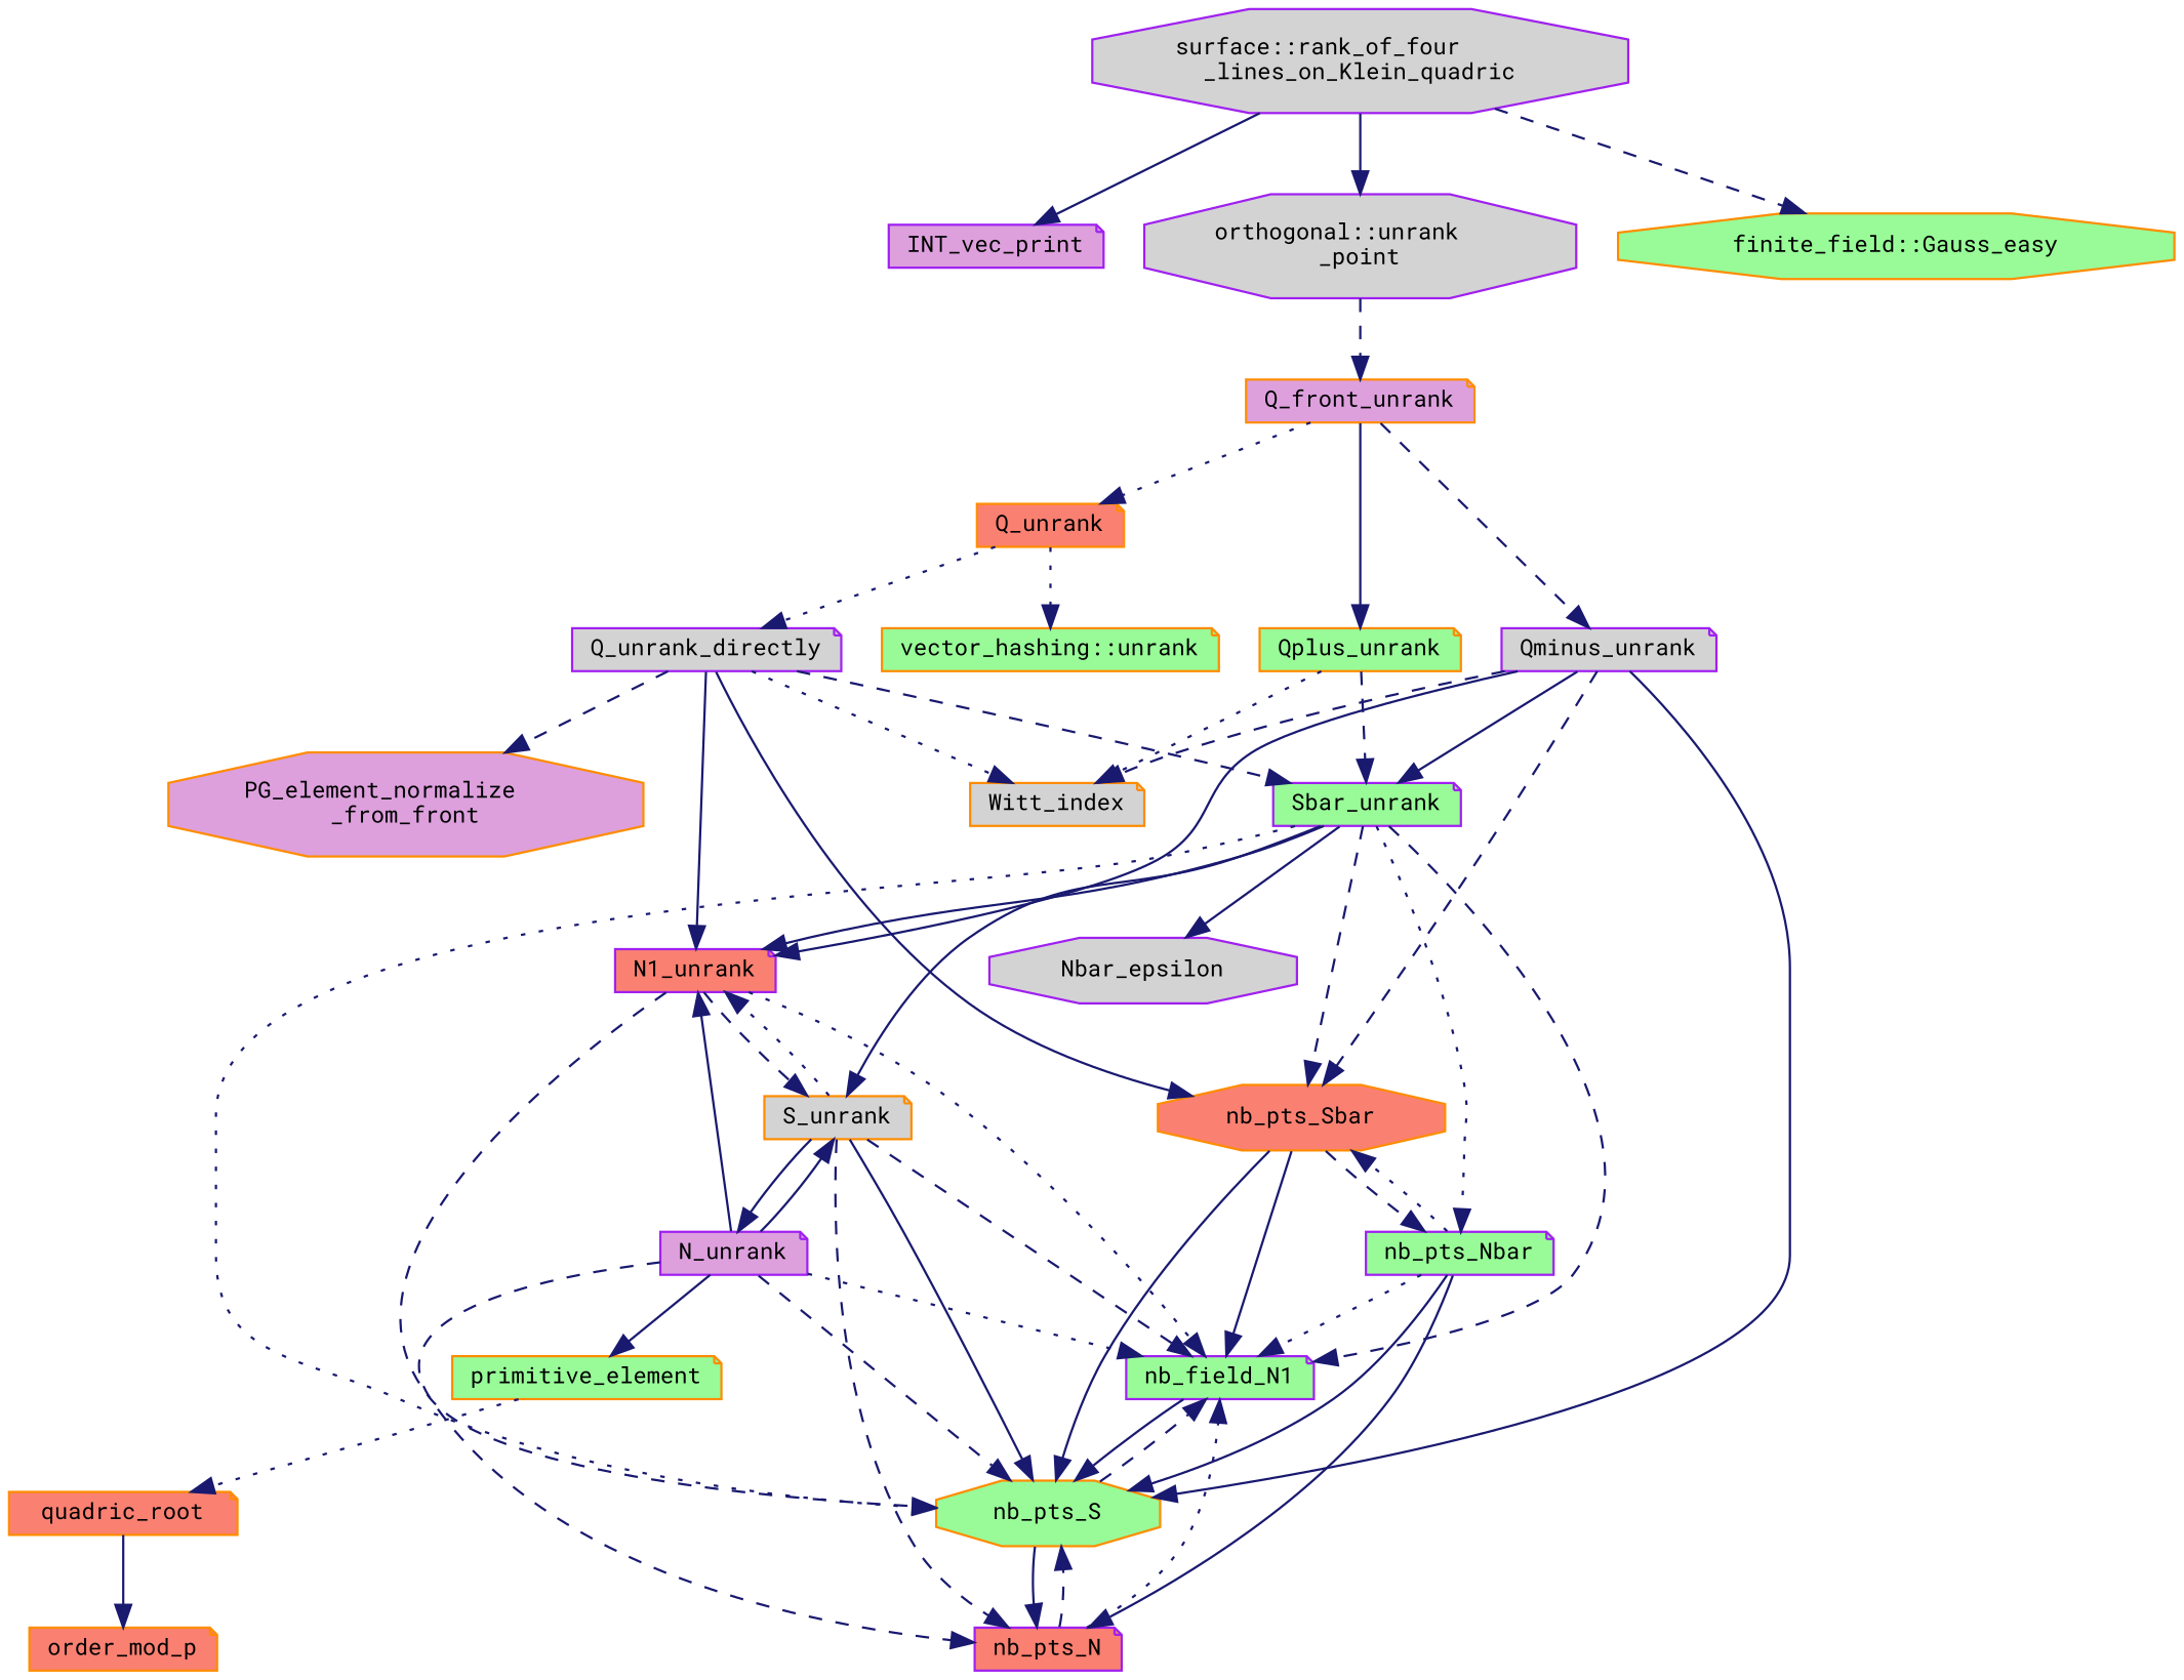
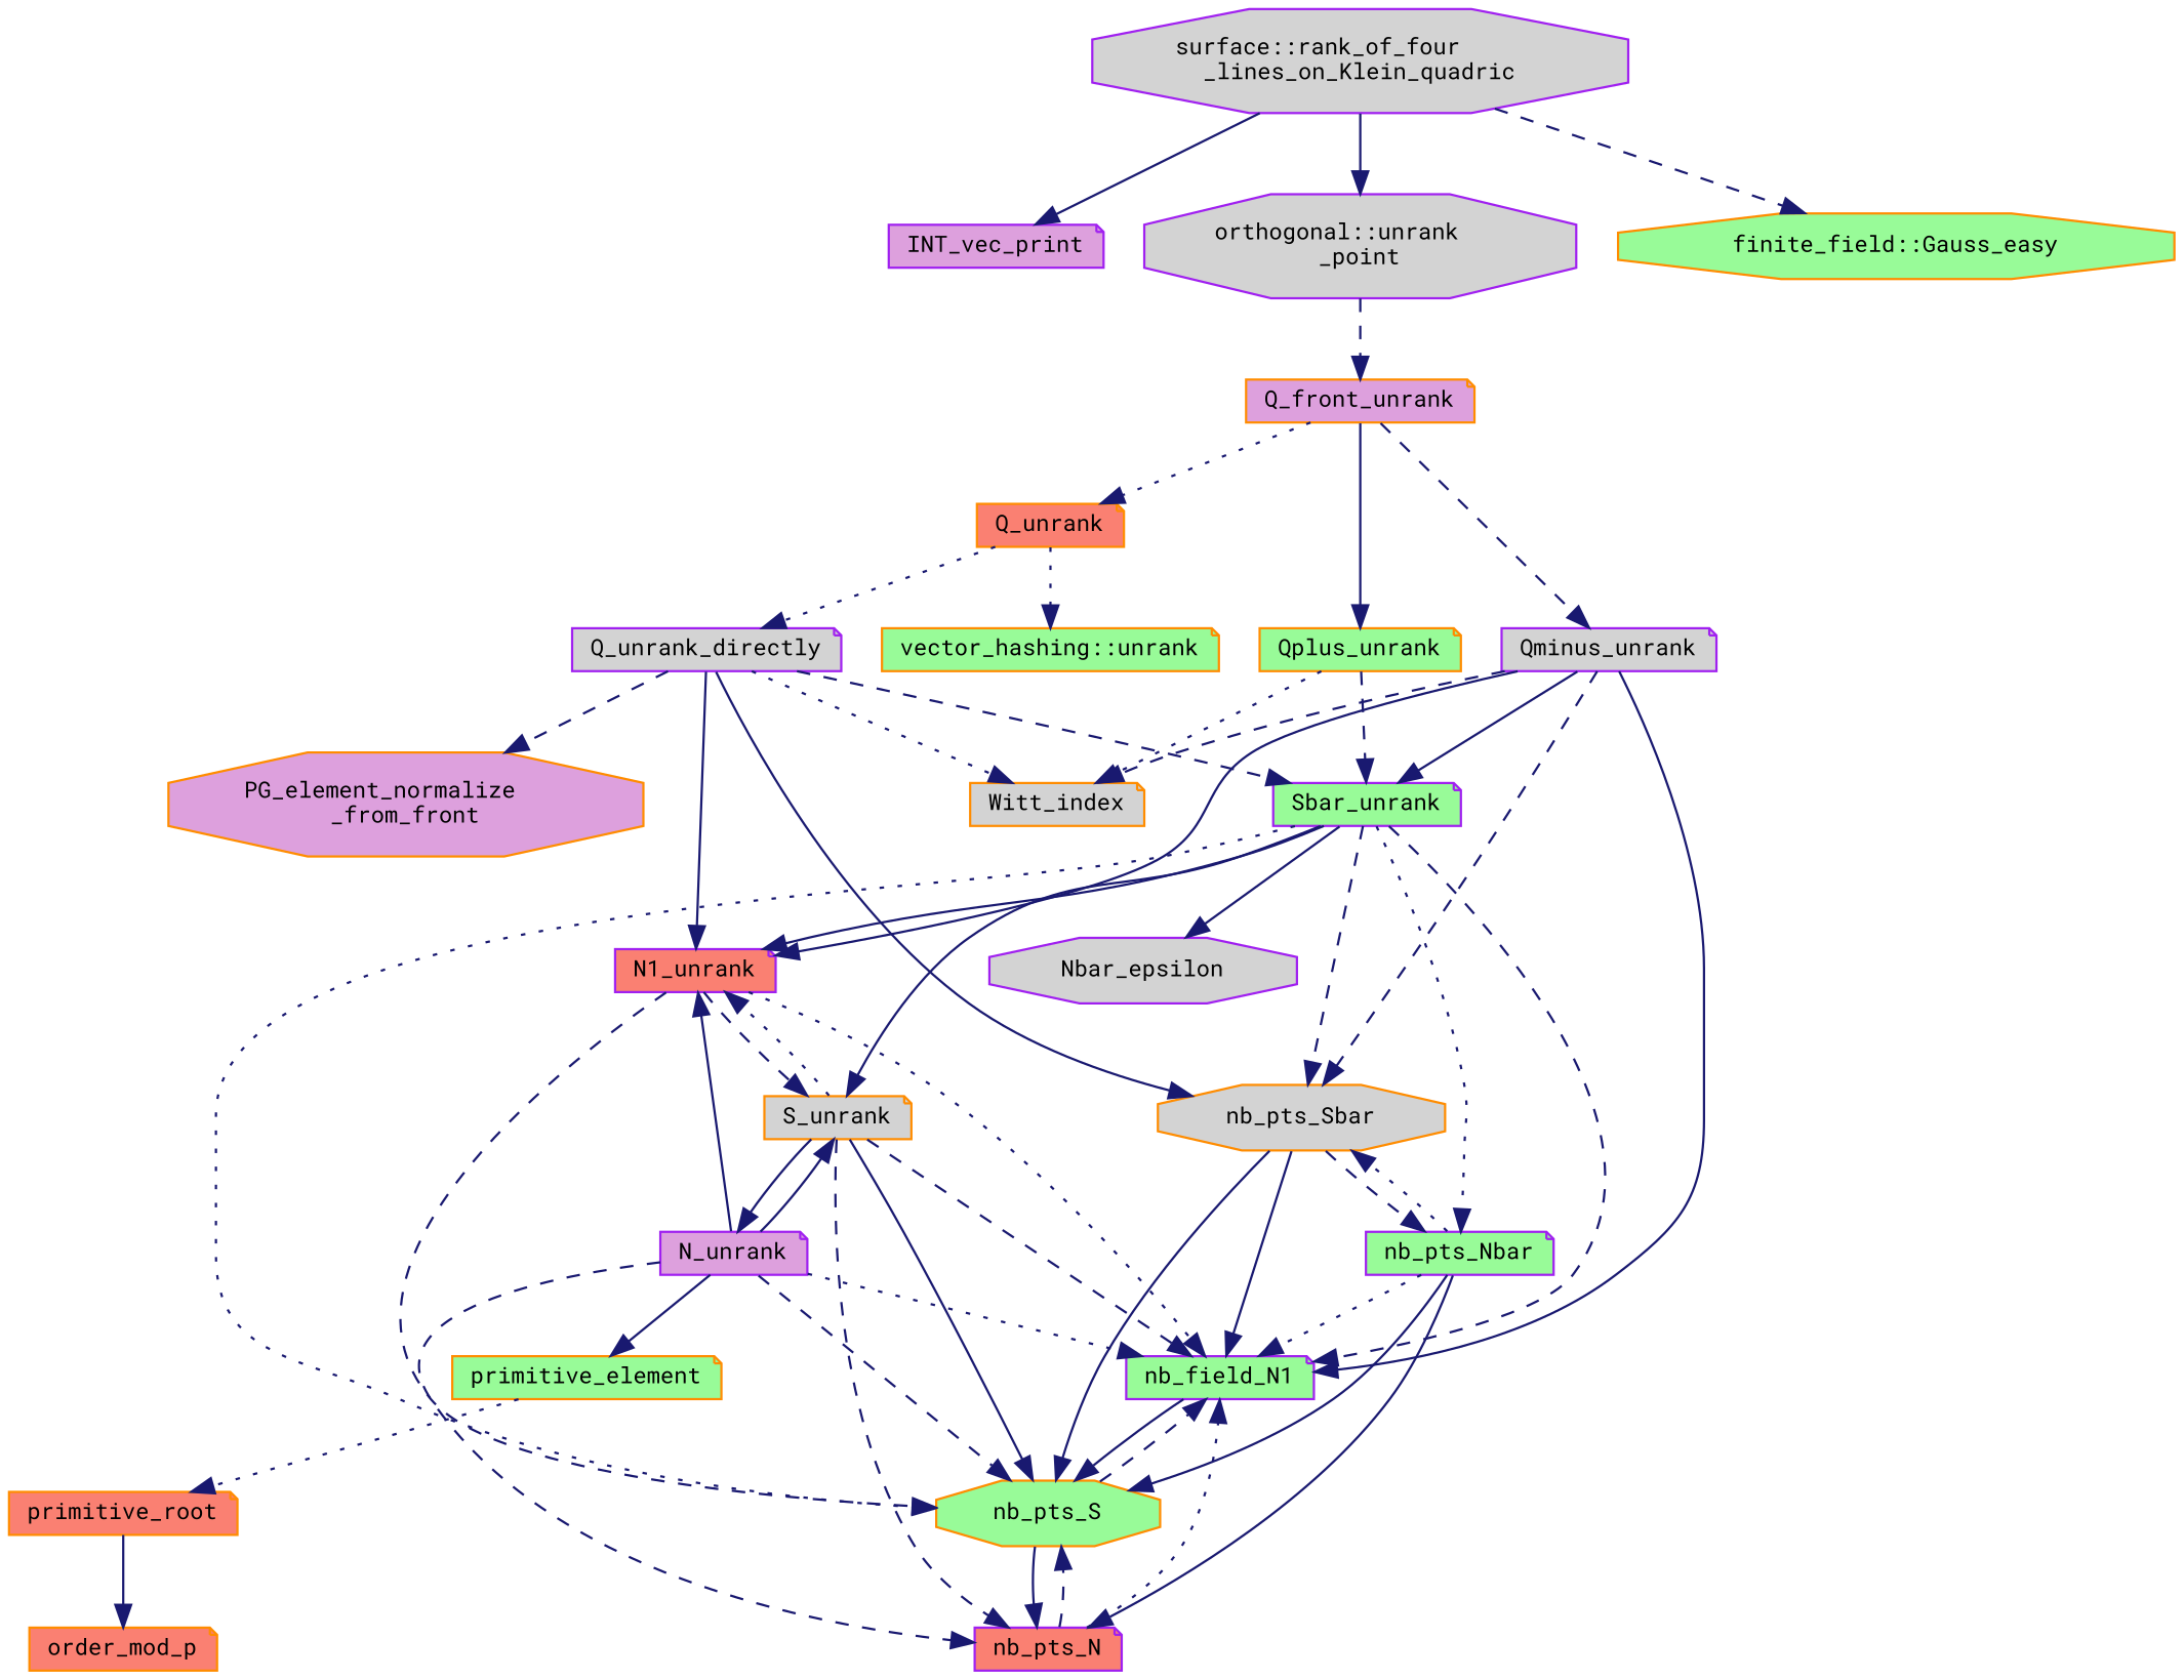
  digraph {
    fontname="Roboto Mono"
    rankdir=TB
    node [color=darkorange fillcolor=lightgrey fontname="Roboto Mono" fontsize=10 shape=note style=filled]
    edge [color=midnightblue fontname="Roboto Mono" fontsize=10 labelfontname=Helvetica labelfontsize=10 style=solid]
    n1 [color=purple fontcolor=black height=0.2 label="surface::rank_of_four\l_lines_on_Klein_quadric" shape=octagon width=0.4]
    n2 [color=purple fillcolor=plum height=0.2 label=INT_vec_print width=0.4]
    n3 [color=purple height=0.2 label="orthogonal::unrank\l_point" shape=octagon width=0.4]
    n4 [fillcolor=palegreen height=0.2 label="finite_field::Gauss_easy" shape=octagon width=0.4]
    n5 [fillcolor=plum height=0.2 label=Q_front_unrank width=0.4]
    n6 [fillcolor=salmon height=0.2 label=Q_unrank width=0.4]
    n7 [fillcolor=palegreen height=0.2 label=Qplus_unrank width=0.4]
    n8 [color=purple height=0.2 label=Qminus_unrank width=0.4]
    n9 [fillcolor=palegreen height=0.2 label="vector_hashing::unrank" width=0.4]
    n10 [color=purple height=0.2 label=Q_unrank_directly width=0.4]
    n11 [height=0.2 label=Witt_index width=0.4]
    n12 [color=purple fillcolor=palegreen height=0.2 label=Sbar_unrank width=0.4]
-   n13 [fillcolor=salmon height=0.2 label=nb_pts_Sbar shape=octagon width=0.4]
+   n13 [height=0.2 label=nb_pts_Sbar shape=octagon width=0.4]
    n14 [color=purple fillcolor=salmon height=0.2 label=N1_unrank width=0.4]
    n15 [color=purple fillcolor=palegreen height=0.2 label=nb_field_N1 width=0.4]
    n16 [fillcolor=plum height=0.2 label="PG_element_normalize\l_from_front" shape=octagon width=0.4]
    n17 [fillcolor=palegreen height=0.2 label=nb_pts_S shape=octagon width=0.4]
    n18 [color=purple fillcolor=palegreen height=0.2 label=nb_pts_Nbar width=0.4]
    n19 [height=0.2 label=S_unrank width=0.4]
    n20 [color=purple height=0.2 label=Nbar_epsilon shape=octagon width=0.4]
    n21 [color=purple fillcolor=salmon height=0.2 label=nb_pts_N width=0.4]
    n22 [color=purple fillcolor=plum height=0.2 label=N_unrank width=0.4]
    n23 [fillcolor=palegreen height=0.2 label=primitive_element width=0.4]
-   n24 [fillcolor=salmon height=0.2 label=quadric_root width=0.4]
+   n24 [fillcolor=salmon height=0.2 label=primitive_root width=0.4]
    n25 [fillcolor=salmon height=0.2 label=order_mod_p width=0.4]
    n1 -> n2
    n1 -> n3
    n1 -> n4 [style=dashed]
    n3 -> n5 [style=dashed]
    n5 -> n6 [style=dotted]
    n5 -> n7
    n5 -> n8 [style=dashed]
    n6 -> n9 [style=dotted]
    n6 -> n10 [style=dotted]
    n7 -> n11 [style=dotted]
    n7 -> n12 [style=dashed]
    n8 -> n11 [style=dashed]
    n8 -> n12
    n8 -> n13 [style=dashed]
    n8 -> n14
-   n8 -> n17
+   n8 -> n15
    n10 -> n11 [style=dotted]
    n10 -> n12 [style=dashed]
    n10 -> n13
    n10 -> n14
    n10 -> n16 [style=dashed]
    n12 -> n13 [style=dashed]
    n12 -> n14
    n12 -> n15 [style=dashed]
    n12 -> n17 [style=dotted]
    n12 -> n18 [style=dotted]
    n12 -> n19
    n12 -> n20
    n13 -> n15
    n13 -> n17
    n13 -> n18 [style=dashed]
    n14 -> n15 [style=dotted]
    n14 -> n17 [style=dashed]
    n14 -> n19 [style=dashed]
    n15 -> n17
    n17 -> n15 [style=dashed]
    n17 -> n21
    n18 -> n13 [style=dotted]
    n18 -> n15 [style=dotted]
    n18 -> n17
    n18 -> n21
    n19 -> n14 [style=dotted]
    n19 -> n15 [style=dashed]
    n19 -> n17
    n19 -> n21 [style=dashed]
    n19 -> n22
    n21 -> n15 [style=dotted]
    n21 -> n17 [style=dashed]
    n22 -> n14
    n22 -> n15 [style=dotted]
    n22 -> n17 [style=dashed]
    n22 -> n19
    n22 -> n21 [style=dashed]
    n22 -> n23
    n23 -> n24 [style=dotted]
    n24 -> n25
  }
